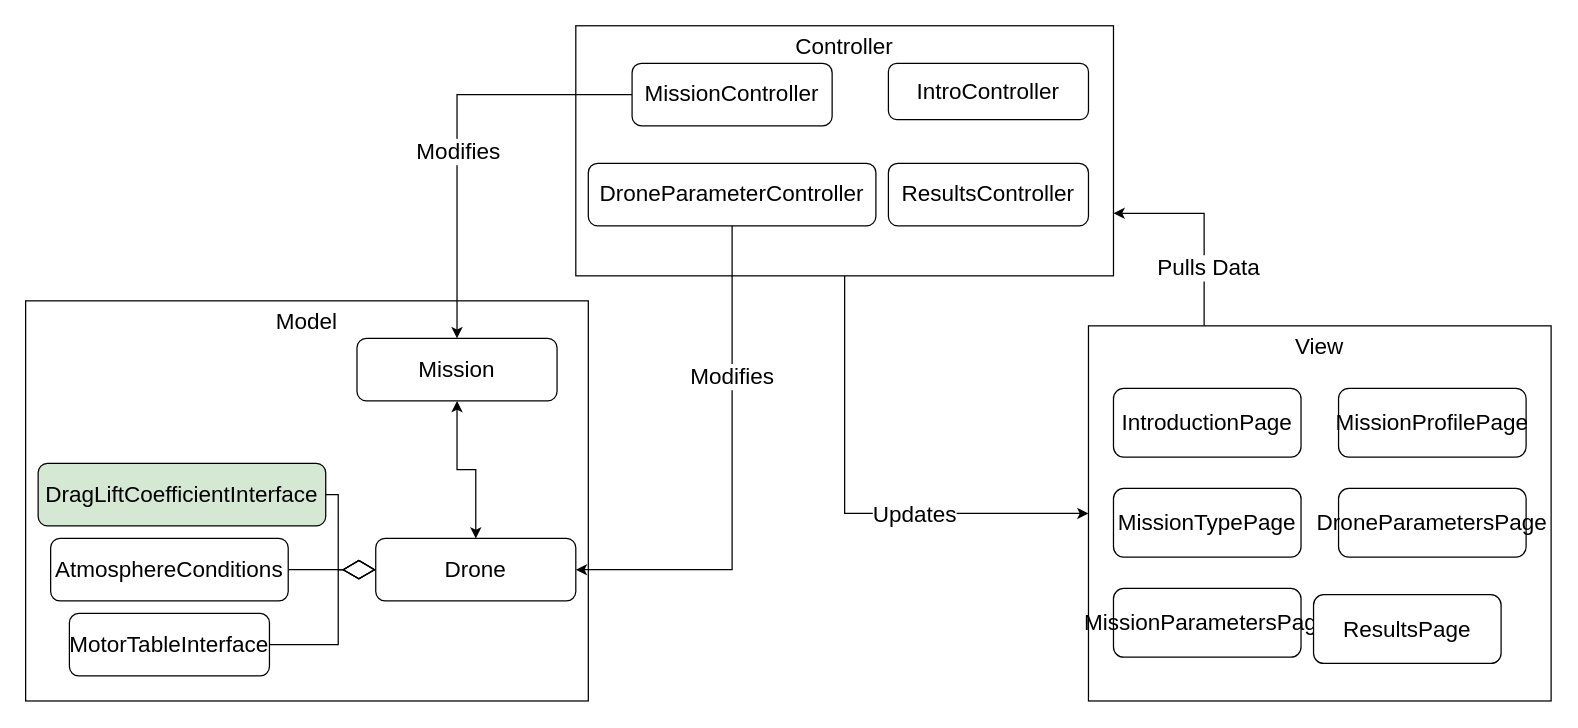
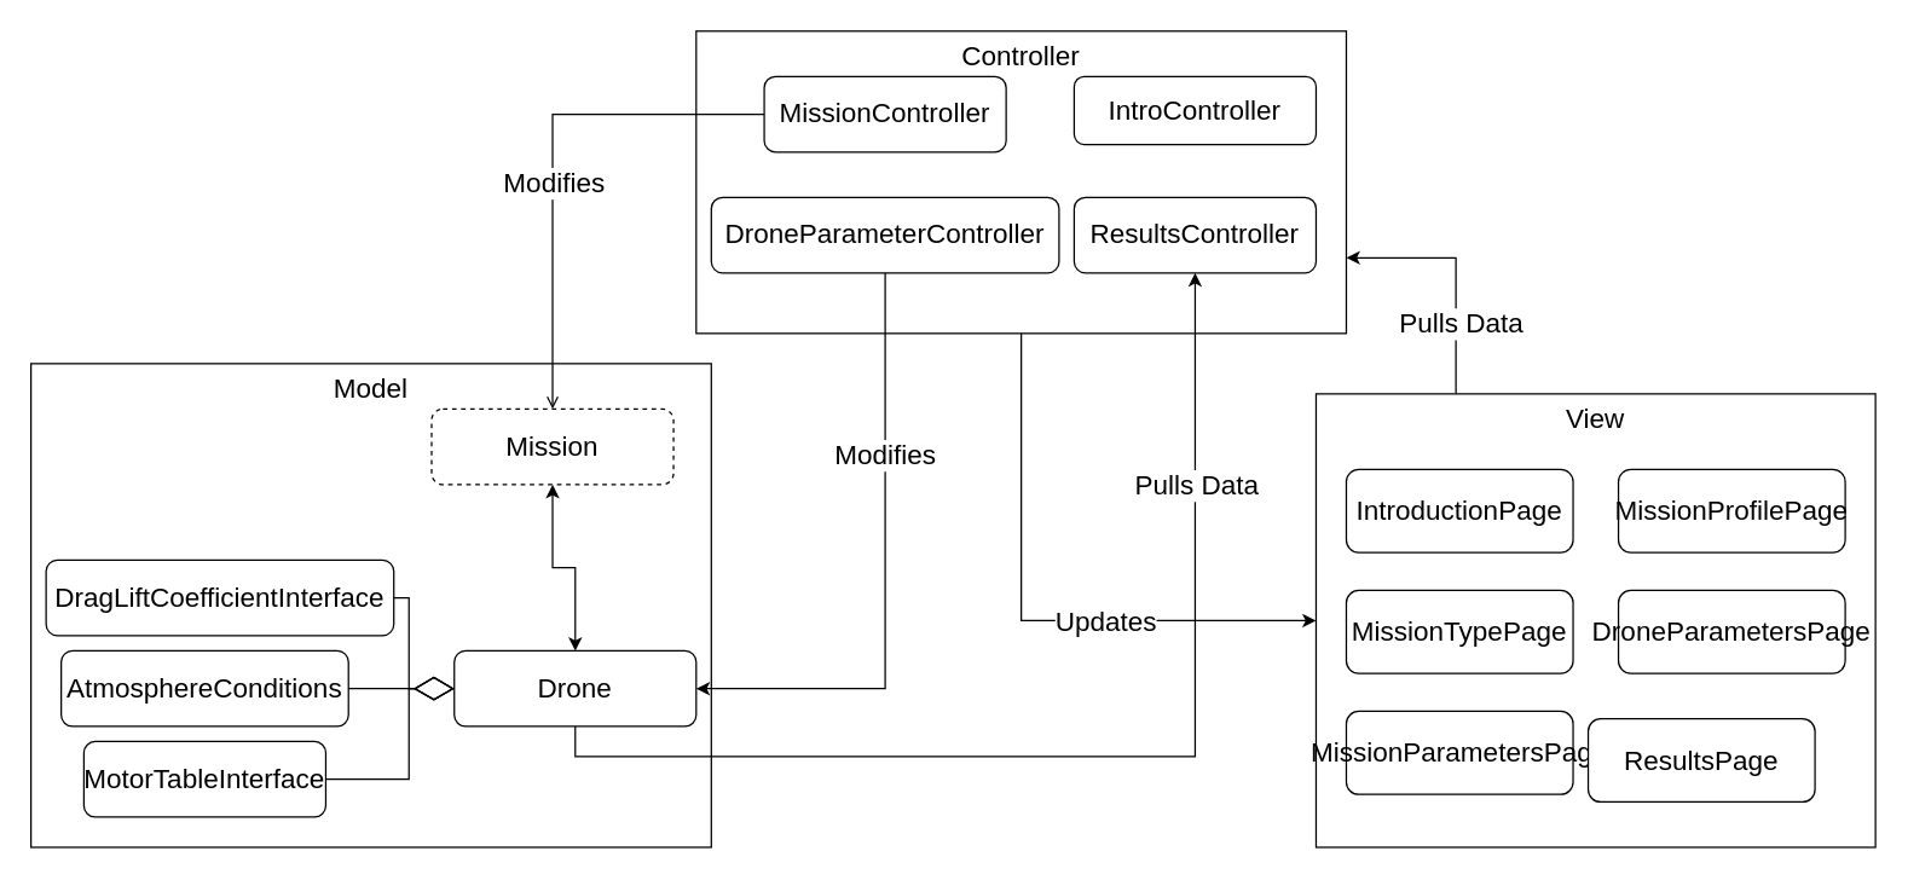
  <mxCell id="0" />
  <mxCell id="1" parent="0" />
  <mxCell id="2" style="edgeStyle=orthogonalEdgeStyle;rounded=0;orthogonalLoop=1;jettySize=auto;html=1;" parent="1" source="4" target="21" edge="1"><mxGeometry relative="1" as="geometry"><Array as="points"><mxPoint x="675" y="410" /></Array></mxGeometry></mxCell>
  <mxCell id="3" value="&lt;font style=&quot;font-size: 18px;&quot;&gt;Updates&lt;/font&gt;" style="edgeLabel;html=1;align=center;verticalAlign=middle;resizable=0;points=[];" parent="2" vertex="1" connectable="0"><mxGeometry x="0.475" y="1" relative="1" as="geometry"><mxPoint x="-39" y="1" as="offset" /></mxGeometry></mxCell>
  <mxCell id="4" value="&lt;font style=&quot;font-size: 18px;&quot;&gt;Controller&lt;/font&gt;" style="rounded=0;whiteSpace=wrap;html=1;verticalAlign=top;" parent="1" vertex="1"><mxGeometry x="460" y="20" width="430" height="200" as="geometry" /></mxCell>
  <mxCell id="5" value="&lt;font style=&quot;font-size: 18px;&quot;&gt;Model&lt;/font&gt;" style="rounded=0;whiteSpace=wrap;html=1;verticalAlign=top;" parent="1" vertex="1"><mxGeometry x="20" y="240" width="450" height="320" as="geometry" /></mxCell>
+ <mxCell id="6" style="edgeStyle=orthogonalEdgeStyle;rounded=0;orthogonalLoop=1;jettySize=auto;html=1;exitX=0.5;exitY=1;exitDx=0;exitDy=0;" parent="1" source="8" target="18" edge="1"><mxGeometry relative="1" as="geometry" /></mxCell>
+ <mxCell id="7" value="&lt;font style=&quot;font-size: 18px;&quot;&gt;Pulls Data&lt;/font&gt;" style="edgeLabel;html=1;align=center;verticalAlign=middle;resizable=0;points=[];" parent="6" vertex="1" connectable="0"><mxGeometry x="0.626" y="-4" relative="1" as="geometry"><mxPoint x="-4" as="offset" /></mxGeometry></mxCell>
  <mxCell id="8" value="&lt;font style=&quot;font-size: 18px;&quot;&gt;Drone&lt;/font&gt;" style="rounded=1;whiteSpace=wrap;html=1;" parent="1" vertex="1"><mxGeometry x="300" y="430" width="160" height="50" as="geometry" /></mxCell>
  <mxCell id="9" value="&lt;font style=&quot;font-size: 18px;&quot;&gt;AtmosphereConditions&lt;/font&gt;" style="rounded=1;whiteSpace=wrap;html=1;" parent="1" vertex="1"><mxGeometry x="40" y="430" width="190" height="50" as="geometry" /></mxCell>
- <mxCell id="10" value="&lt;font style=&quot;font-size: 18px;&quot;&gt;DragLiftCoefficientInterface&lt;/font&gt;" style="rounded=1;whiteSpace=wrap;html=1;fillColor=#d5e8d4;" parent="1" vertex="1"><mxGeometry x="30" y="370" width="230" height="50" as="geometry" /></mxCell>
+ <mxCell id="10" value="&lt;font style=&quot;font-size: 18px;&quot;&gt;DragLiftCoefficientInterface&lt;/font&gt;" style="rounded=1;whiteSpace=wrap;html=1;" parent="1" vertex="1"><mxGeometry x="30" y="370" width="230" height="50" as="geometry" /></mxCell>
  <mxCell id="11" style="edgeStyle=orthogonalEdgeStyle;rounded=0;orthogonalLoop=1;jettySize=auto;html=1;entryX=0.5;entryY=0;entryDx=0;entryDy=0;endArrow=classic;endFill=1;startArrow=classic;startFill=1;" parent="1" source="12" target="8" edge="1"><mxGeometry relative="1" as="geometry" /></mxCell>
- <mxCell id="12" value="&lt;font style=&quot;font-size: 18px;&quot;&gt;Mission&lt;/font&gt;" style="rounded=1;whiteSpace=wrap;html=1;" parent="1" vertex="1"><mxGeometry x="285" y="270" width="160" height="50" as="geometry" /></mxCell>
+ <mxCell id="12" value="&lt;font style=&quot;font-size: 18px;&quot;&gt;Mission&lt;/font&gt;" style="rounded=1;whiteSpace=wrap;html=1;dashed=1;" parent="1" vertex="1"><mxGeometry x="285" y="270" width="160" height="50" as="geometry" /></mxCell>
  <mxCell id="13" value="&lt;font style=&quot;font-size: 18px;&quot;&gt;MotorTableInterface&lt;/font&gt;" style="rounded=1;whiteSpace=wrap;html=1;" parent="1" vertex="1"><mxGeometry x="55" y="490" width="160" height="50" as="geometry" /></mxCell>
  <mxCell id="14" value="&lt;font style=&quot;font-size: 18px;&quot;&gt;IntroController&lt;/font&gt;" style="rounded=1;whiteSpace=wrap;html=1;" parent="1" vertex="1"><mxGeometry x="710" y="50" width="160" height="45" as="geometry" /></mxCell>
- <mxCell id="15" style="edgeStyle=orthogonalEdgeStyle;rounded=0;orthogonalLoop=1;jettySize=auto;html=1;exitX=0;exitY=0.5;exitDx=0;exitDy=0;entryX=0.5;entryY=0;entryDx=0;entryDy=0;" parent="1" source="17" target="12" edge="1"><mxGeometry relative="1" as="geometry" /></mxCell>
+ <mxCell id="15" style="edgeStyle=orthogonalEdgeStyle;rounded=0;orthogonalLoop=1;jettySize=auto;html=1;exitX=0;exitY=0.5;exitDx=0;exitDy=0;entryX=0.5;entryY=0;entryDx=0;entryDy=0;endArrow=open;" parent="1" source="17" target="12" edge="1"><mxGeometry relative="1" as="geometry" /></mxCell>
  <mxCell id="16" value="&lt;font style=&quot;font-size: 18px;&quot;&gt;Modifies&lt;/font&gt;" style="edgeLabel;html=1;align=center;verticalAlign=middle;resizable=0;points=[];" parent="15" vertex="1" connectable="0"><mxGeometry x="0.103" y="4" relative="1" as="geometry"><mxPoint x="-4" as="offset" /></mxGeometry></mxCell>
  <mxCell id="17" value="&lt;font style=&quot;font-size: 18px;&quot;&gt;MissionController&lt;/font&gt;" style="rounded=1;whiteSpace=wrap;html=1;" parent="1" vertex="1"><mxGeometry x="505" y="50" width="160" height="50" as="geometry" /></mxCell>
  <mxCell id="18" value="&lt;font style=&quot;font-size: 18px;&quot;&gt;ResultsController&lt;/font&gt;" style="rounded=1;whiteSpace=wrap;html=1;" parent="1" vertex="1"><mxGeometry x="710" y="130" width="160" height="50" as="geometry" /></mxCell>
  <mxCell id="19" style="edgeStyle=orthogonalEdgeStyle;rounded=0;orthogonalLoop=1;jettySize=auto;html=1;exitX=0.25;exitY=0;exitDx=0;exitDy=0;entryX=1;entryY=0.75;entryDx=0;entryDy=0;" parent="1" source="21" target="4" edge="1"><mxGeometry relative="1" as="geometry" /></mxCell>
  <mxCell id="20" value="&lt;font style=&quot;font-size: 18px;&quot;&gt;Pulls Data&lt;/font&gt;" style="edgeLabel;html=1;align=center;verticalAlign=middle;resizable=0;points=[];" parent="19" vertex="1" connectable="0"><mxGeometry x="-0.422" y="3" relative="1" as="geometry"><mxPoint x="6" as="offset" /></mxGeometry></mxCell>
  <mxCell id="21" value="&lt;font style=&quot;font-size: 18px;&quot;&gt;View&lt;/font&gt;" style="rounded=0;whiteSpace=wrap;html=1;verticalAlign=top;" parent="1" vertex="1"><mxGeometry x="870" y="260" width="370" height="300" as="geometry" /></mxCell>
  <mxCell id="22" value="&lt;font style=&quot;font-size: 18px;&quot;&gt;DroneParametersPage&lt;/font&gt;" style="rounded=1;whiteSpace=wrap;html=1;" parent="1" vertex="1"><mxGeometry x="1070" y="390" width="150" height="55" as="geometry" /></mxCell>
  <mxCell id="23" value="&lt;font style=&quot;font-size: 18px;&quot;&gt;IntroductionPage&lt;/font&gt;" style="rounded=1;whiteSpace=wrap;html=1;" parent="1" vertex="1"><mxGeometry x="890" y="310" width="150" height="55" as="geometry" /></mxCell>
  <mxCell id="24" value="&lt;font style=&quot;font-size: 18px;&quot;&gt;MissionParametersPage&lt;/font&gt;" style="rounded=1;whiteSpace=wrap;html=1;" parent="1" vertex="1"><mxGeometry x="890" y="470" width="150" height="55" as="geometry" /></mxCell>
  <mxCell id="25" value="&lt;font style=&quot;font-size: 18px;&quot;&gt;MissionProfilePage&lt;/font&gt;" style="rounded=1;whiteSpace=wrap;html=1;" parent="1" vertex="1"><mxGeometry x="1070" y="310" width="150" height="55" as="geometry" /></mxCell>
  <mxCell id="26" value="&lt;font style=&quot;font-size: 18px;&quot;&gt;MissionTypePage&lt;/font&gt;" style="rounded=1;whiteSpace=wrap;html=1;" parent="1" vertex="1"><mxGeometry x="890" y="390" width="150" height="55" as="geometry" /></mxCell>
  <mxCell id="27" value="&lt;font style=&quot;font-size: 18px;&quot;&gt;ResultsPage&lt;/font&gt;" style="rounded=1;whiteSpace=wrap;html=1;" parent="1" vertex="1"><mxGeometry x="1050" y="475" width="150" height="55" as="geometry" /></mxCell>
  <mxCell id="28" value="" style="endArrow=diamondThin;endFill=0;endSize=24;html=1;rounded=0;exitX=1;exitY=0.5;exitDx=0;exitDy=0;entryX=0;entryY=0.5;entryDx=0;entryDy=0;edgeStyle=orthogonalEdgeStyle;" parent="1" source="10" target="8" edge="1"><mxGeometry width="160" relative="1" as="geometry"><mxPoint x="230" y="360" as="sourcePoint" /><mxPoint x="390" y="360" as="targetPoint" /><Array as="points"><mxPoint x="270" y="395" /><mxPoint x="270" y="455" /></Array></mxGeometry></mxCell>
  <mxCell id="29" value="" style="endArrow=diamondThin;endFill=0;endSize=24;html=1;rounded=0;exitX=1;exitY=0.5;exitDx=0;exitDy=0;entryX=0;entryY=0.5;entryDx=0;entryDy=0;edgeStyle=orthogonalEdgeStyle;" parent="1" source="9" target="8" edge="1"><mxGeometry width="160" relative="1" as="geometry"><mxPoint x="200" y="405" as="sourcePoint" /><mxPoint x="295" y="465" as="targetPoint" /></mxGeometry></mxCell>
  <mxCell id="30" value="" style="endArrow=diamondThin;endFill=0;endSize=24;html=1;rounded=0;exitX=1;exitY=0.5;exitDx=0;exitDy=0;entryX=0;entryY=0.5;entryDx=0;entryDy=0;edgeStyle=orthogonalEdgeStyle;" parent="1" source="13" target="8" edge="1"><mxGeometry width="160" relative="1" as="geometry"><mxPoint x="200" y="465" as="sourcePoint" /><mxPoint x="295" y="465" as="targetPoint" /><Array as="points"><mxPoint x="270" y="515" /><mxPoint x="270" y="455" /></Array></mxGeometry></mxCell>
  <mxCell id="31" style="edgeStyle=orthogonalEdgeStyle;rounded=0;orthogonalLoop=1;jettySize=auto;html=1;exitX=0.5;exitY=1;exitDx=0;exitDy=0;entryX=1;entryY=0.5;entryDx=0;entryDy=0;" parent="1" source="33" target="8" edge="1"><mxGeometry relative="1" as="geometry" /></mxCell>
  <mxCell id="32" value="&lt;font style=&quot;font-size: 18px;&quot;&gt;Modifies&lt;/font&gt;" style="edgeLabel;html=1;align=center;verticalAlign=middle;resizable=0;points=[];" parent="31" vertex="1" connectable="0"><mxGeometry x="-0.398" y="-1" relative="1" as="geometry"><mxPoint as="offset" /></mxGeometry></mxCell>
  <mxCell id="33" value="&lt;font style=&quot;font-size: 18px;&quot;&gt;DroneParameterController&lt;/font&gt;" style="rounded=1;whiteSpace=wrap;html=1;" parent="1" vertex="1"><mxGeometry x="470" y="130" width="230" height="50" as="geometry" /></mxCell>
